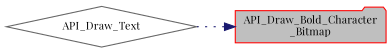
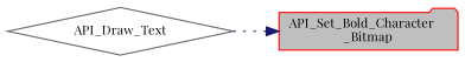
  digraph {
    rankdir=RL
    fontname="Playfair Display"
    node [fontname="Playfair Display" fontsize=10 style=filled]
-   n1 [color=red fillcolor=grey75 fontcolor=black height=0.2 label="API_Draw_Bold_Character\l_Bitmap" shape=folder width=0.4]
+   n1 [color=red fillcolor=grey75 fontcolor=black height=0.2 label="API_Set_Bold_Character\l_Bitmap" shape=folder width=0.4]
    n2 [color=gray40 fillcolor=white height=0.2 label=API_Draw_Text shape=diamond width=0.4]
    n1 -> n2 [color=midnightblue dir=back fontname="Playfair Display" fontsize=10 labelfontname=Helvetica labelfontsize=10 style=dotted]
  }
